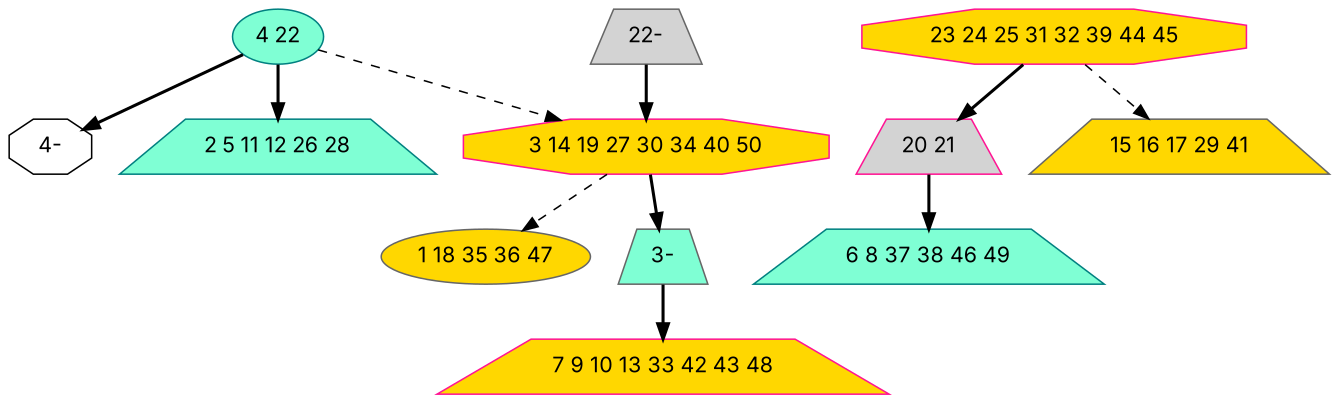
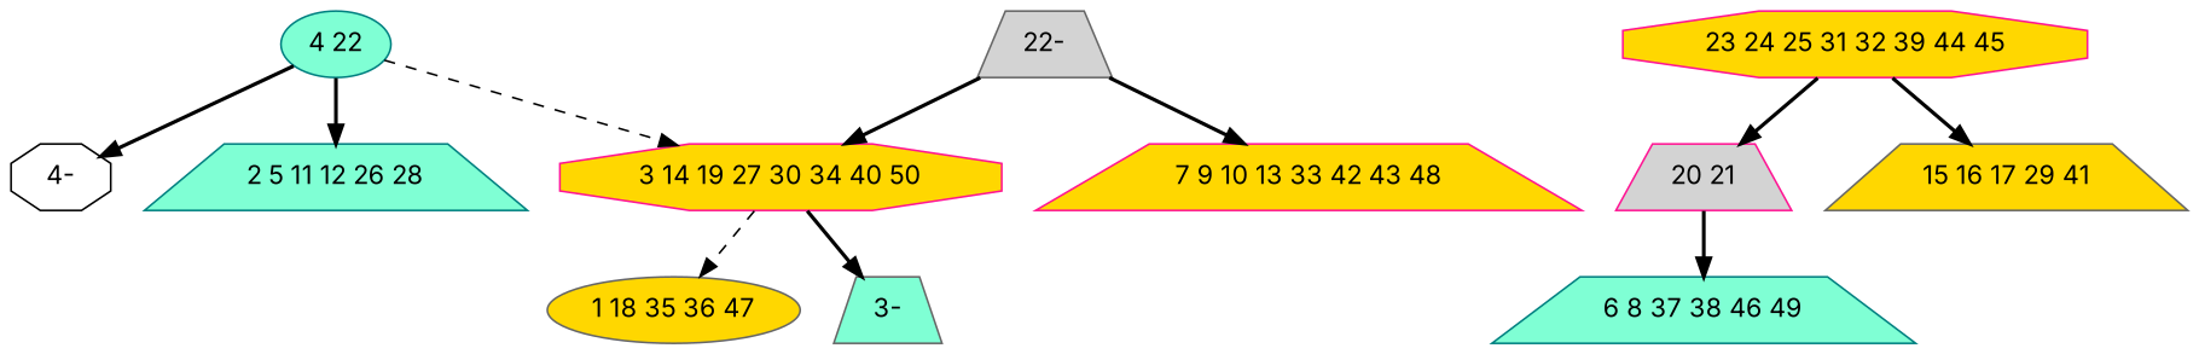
  digraph {
    fontname=Inter
    node [color=deeppink fillcolor=gold fontname=Inter shape=trapezium style=filled]
    edge [fontname=Inter style=bold]
    n1 [color=teal fillcolor=aquamarine label="4 22" shape=ellipse]
    n2 [color=black fillcolor=white label="4-" shape=octagon]
    n3 [color=teal fillcolor=aquamarine label="2 5 11 12 26 28"]
    n4 [label="3 14 19 27 30 34 40 50" shape=octagon]
    n5 [color=gray40 fillcolor=lightgrey label="22-"]
    n6 [color=gray40 label="1 18 35 36 47" shape=ellipse]
    n7 [color=gray40 fillcolor=aquamarine label="3-"]
    n8 [label="23 24 25 31 32 39 44 45" shape=octagon]
    n9 [fillcolor=lightgrey label="20 21"]
    n10 [color=gray40 label="15 16 17 29 41"]
    n11 [label="7 9 10 13 33 42 43 48"]
    n12 [color=teal fillcolor=aquamarine label="6 8 37 38 46 49"]
    n1 -> n2
    n1 -> n3
    n1 -> n4 [style=dashed]
    n4 -> n6 [style=dashed]
    n4 -> n7
    n5 -> n4
-   n7 -> n11
+   n5 -> n11
    n8 -> n9
-   n8 -> n10 [style=dashed]
+   n8 -> n10
    n9 -> n12
  }
